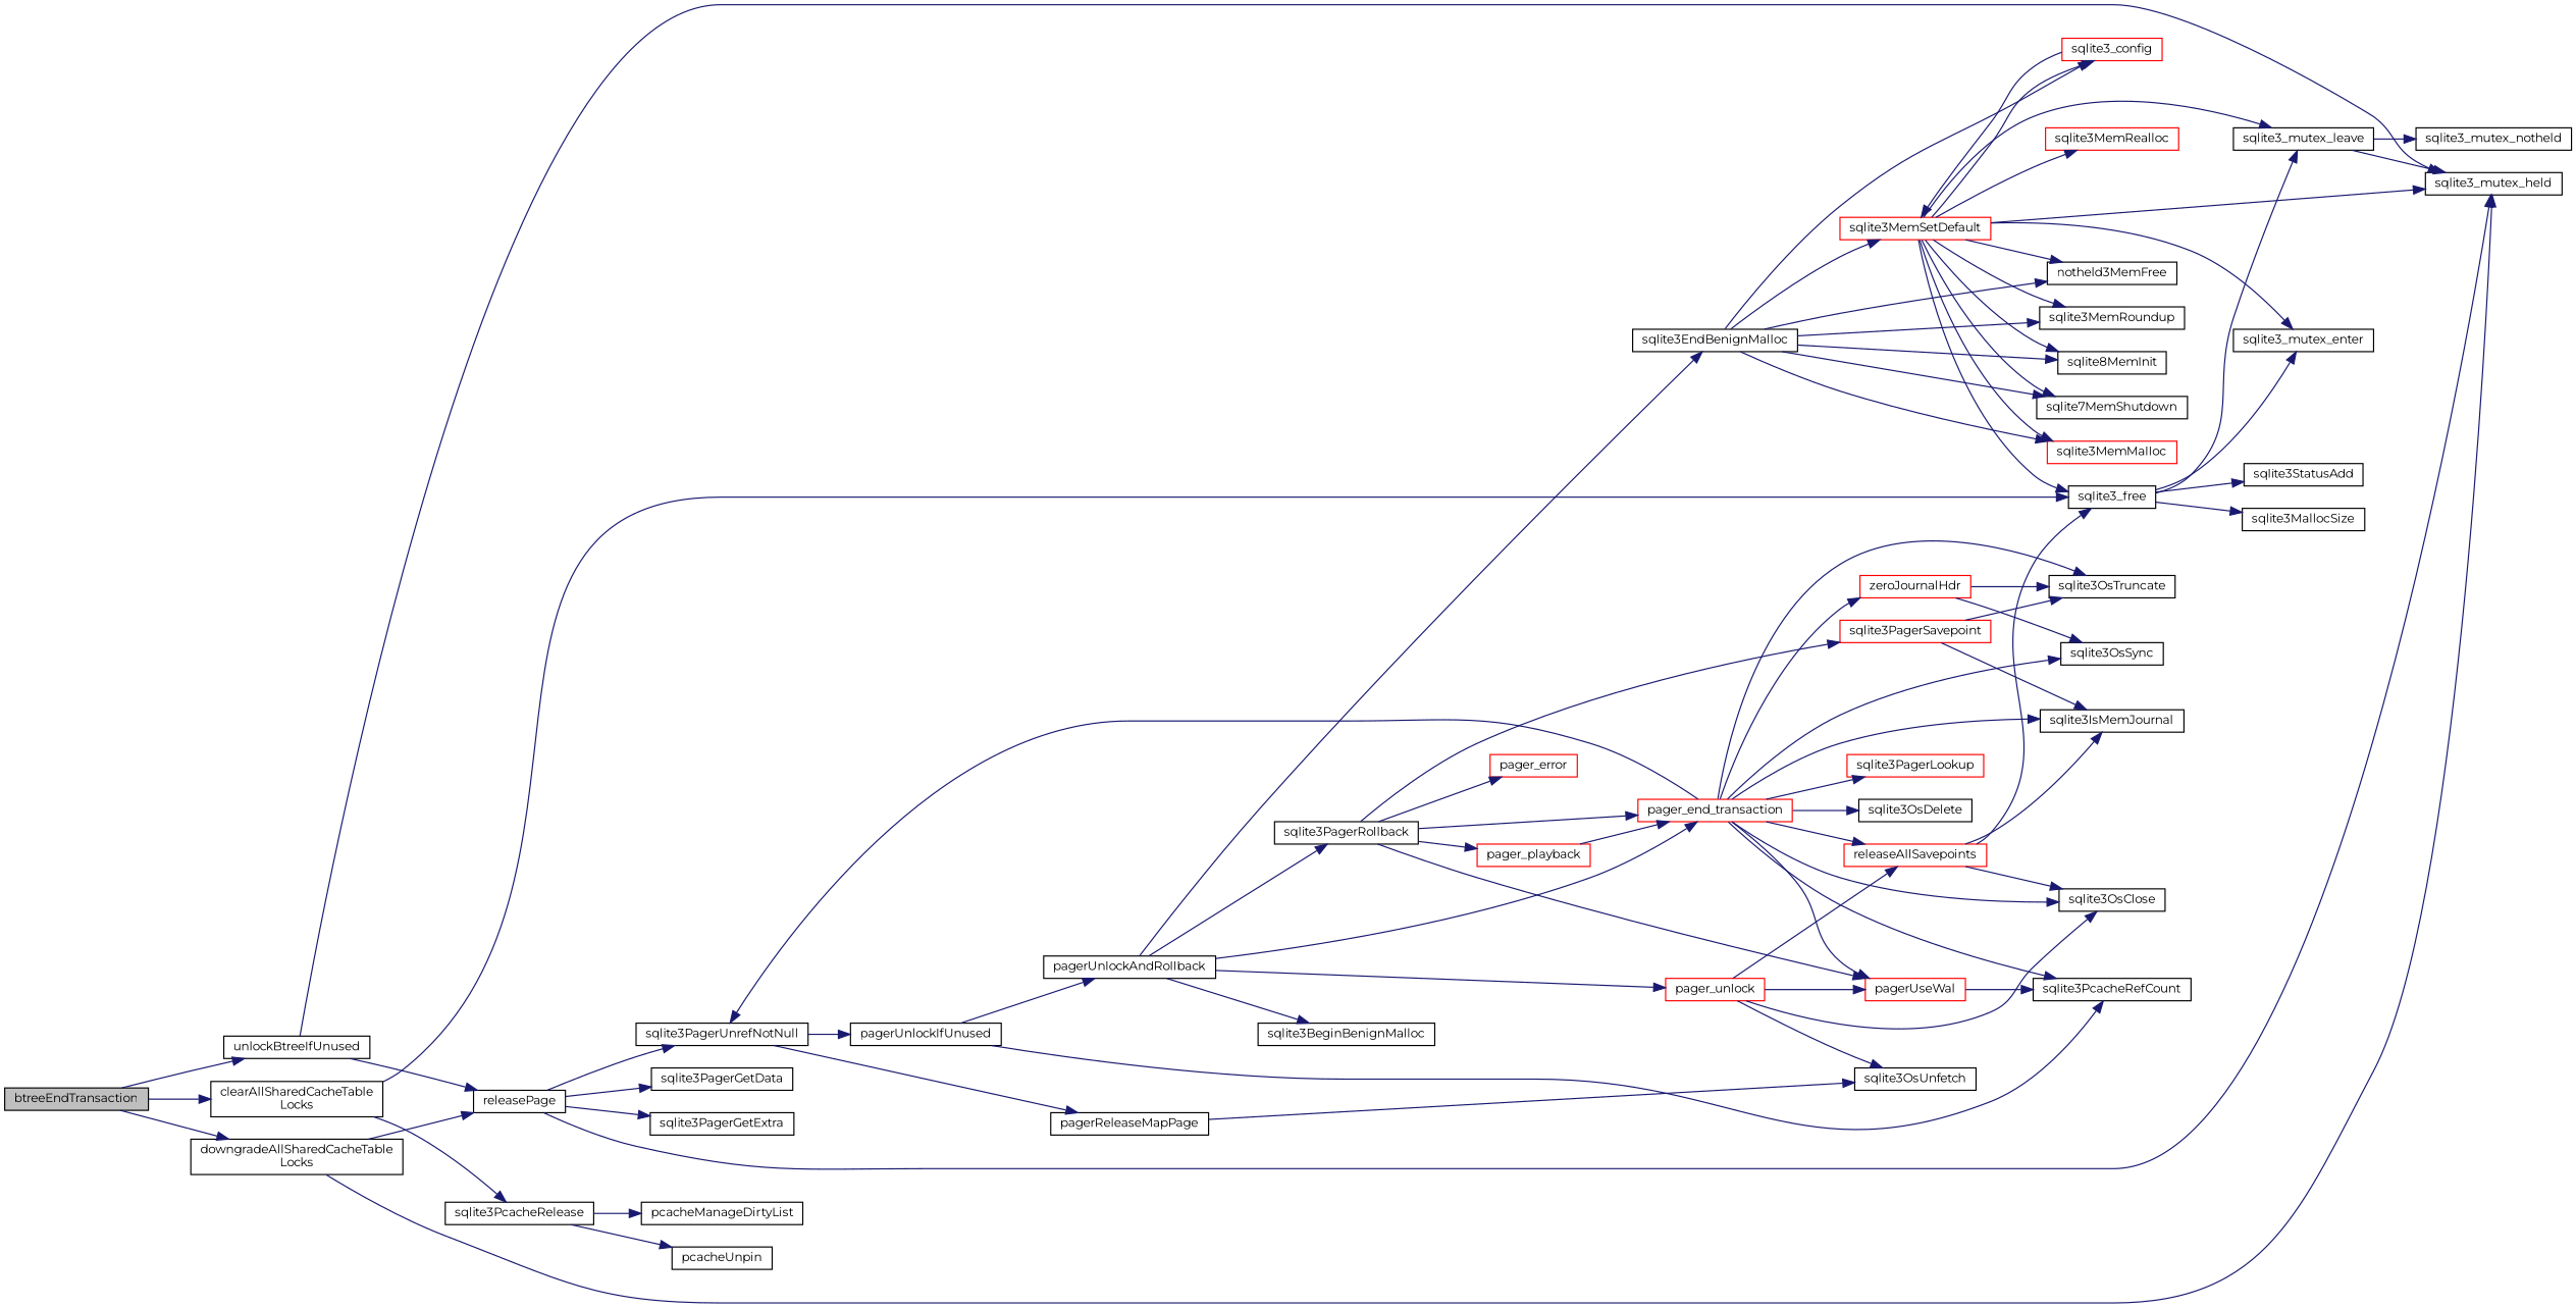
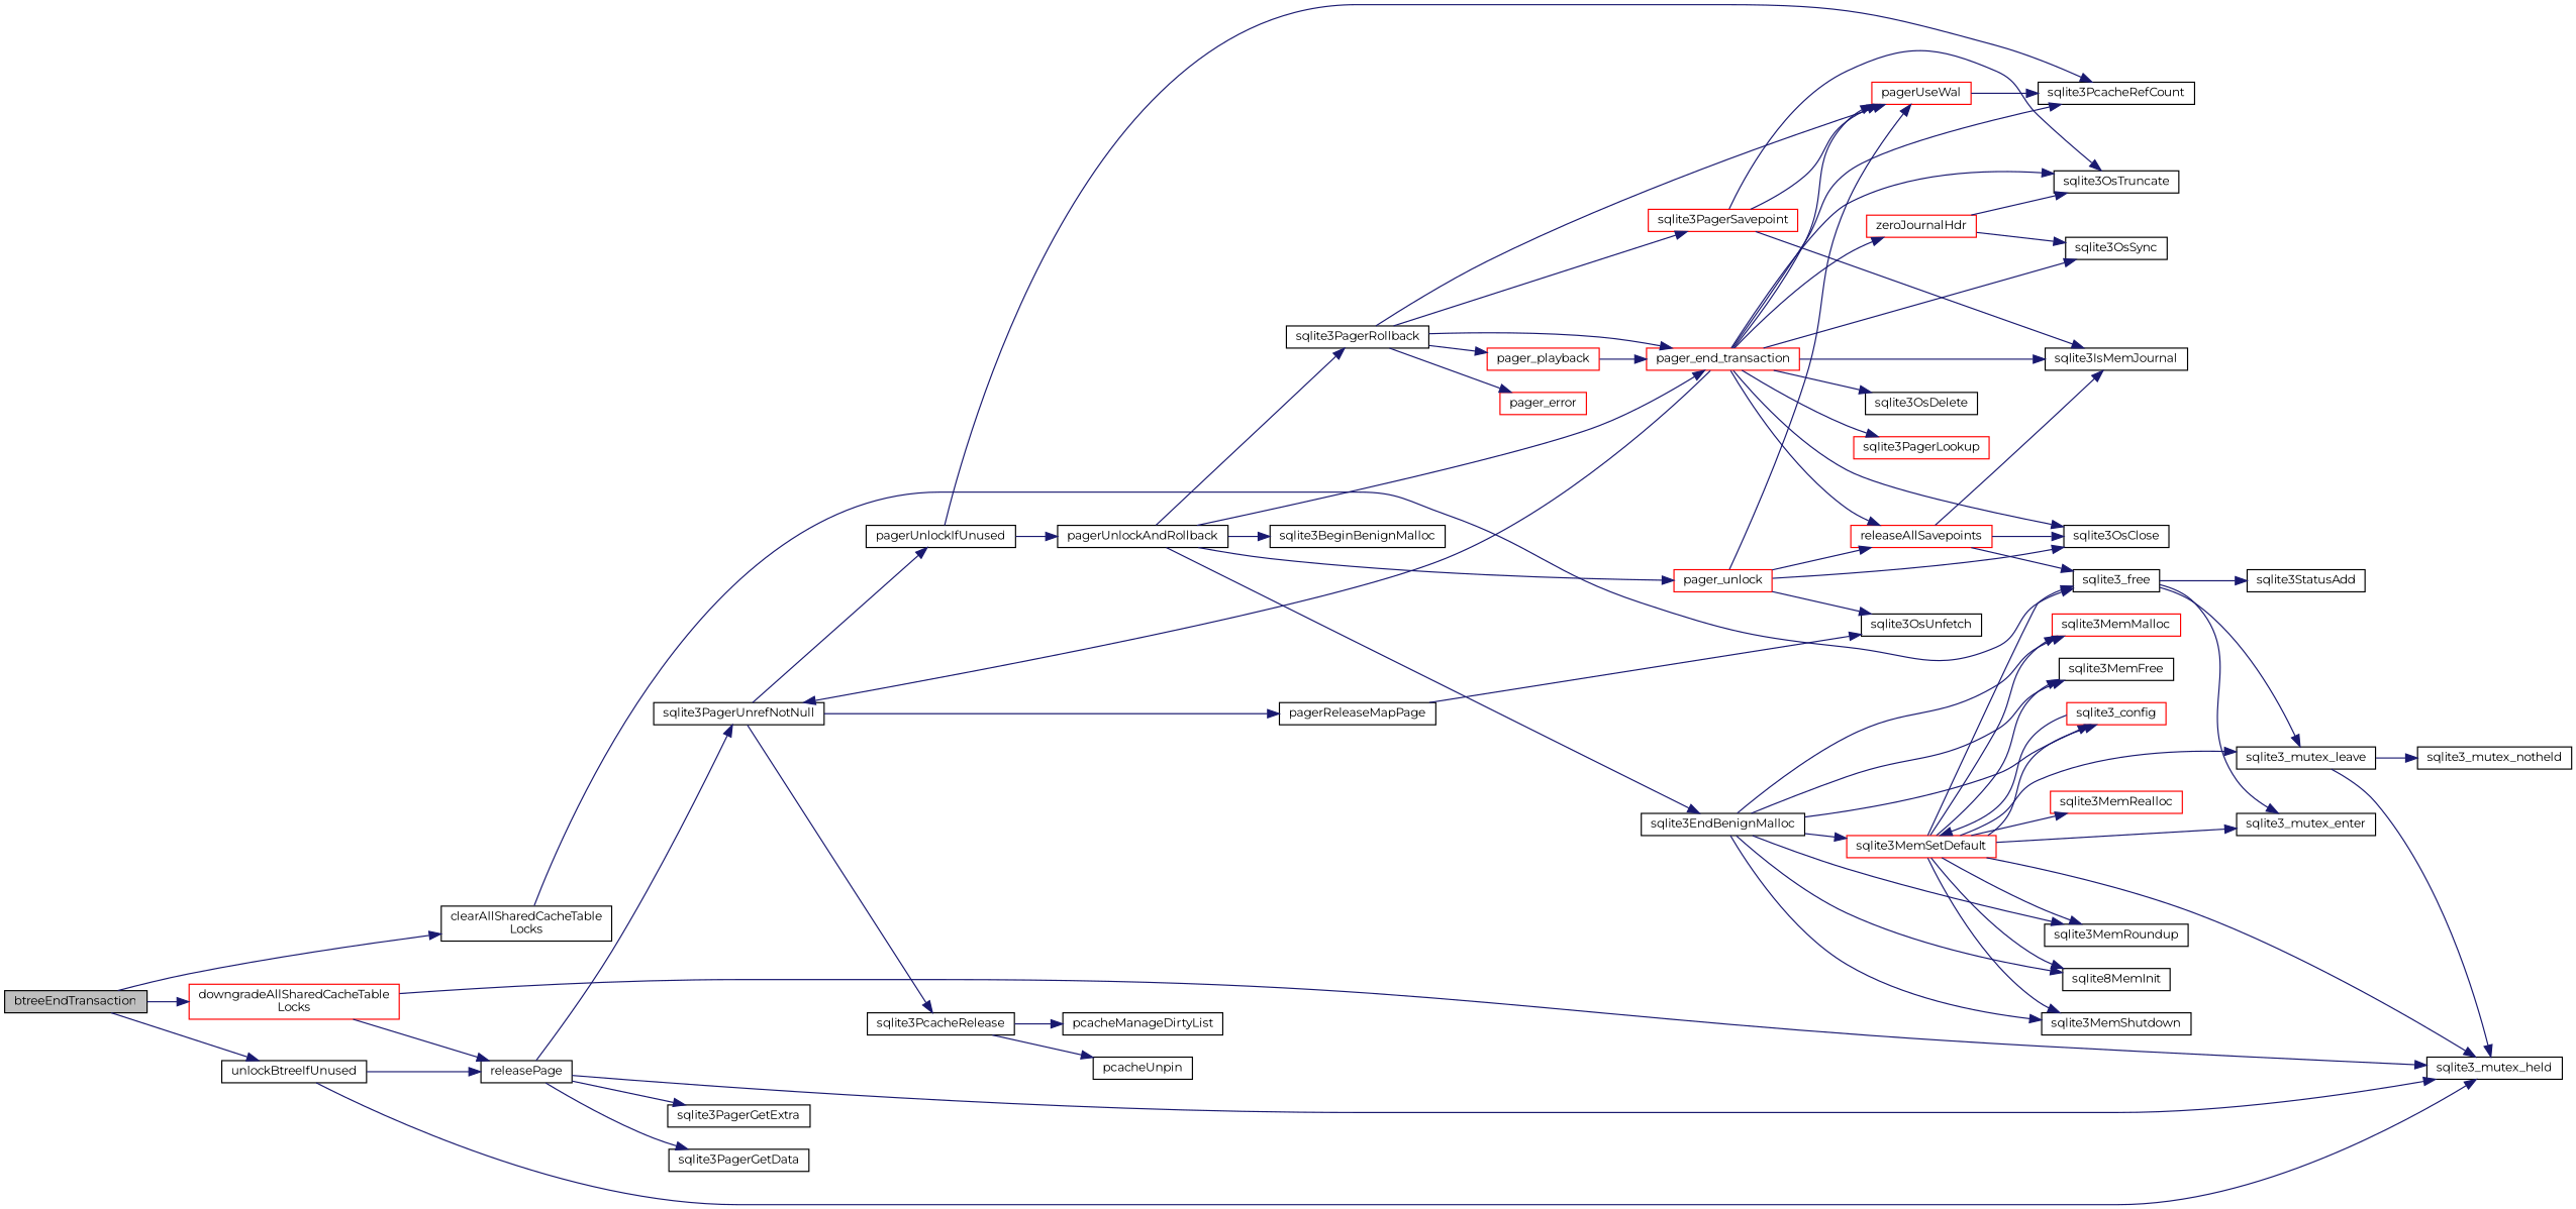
  digraph {
    fontname=Montserrat
    rankdir=LR
    node [color=black fillcolor=white fontname=Montserrat fontsize=10 shape=record style=filled]
    edge [color=midnightblue fontname=Montserrat fontsize=10 labelfontname=FreeSans labelfontsize=10 style=solid]
    n1 [fillcolor=grey75 fontcolor=black height=0.2 label=btreeEndTransaction width=0.4]
-   n2 [height=0.2 label="downgradeAllSharedCacheTable\lLocks" width=0.4]
+   n2 [color=red height=0.2 label="downgradeAllSharedCacheTable\lLocks" width=0.4]
    n3 [height=0.2 label="clearAllSharedCacheTable\lLocks" width=0.4]
    n4 [height=0.2 label=unlockBtreeIfUnused width=0.4]
    n5 [height=0.2 label=releasePage width=0.4]
    n6 [height=0.2 label=sqlite3_mutex_held width=0.4]
    n7 [height=0.2 label=sqlite3_free width=0.4]
    n8 [height=0.2 label=sqlite3PagerGetExtra width=0.4]
    n9 [height=0.2 label=sqlite3PagerGetData width=0.4]
    n10 [height=0.2 label=sqlite3PagerUnrefNotNull width=0.4]
    n11 [height=0.2 label=pagerReleaseMapPage width=0.4]
    n12 [height=0.2 label=sqlite3PcacheRelease width=0.4]
    n13 [height=0.2 label=pagerUnlockIfUnused width=0.4]
    n14 [height=0.2 label=sqlite3OsUnfetch width=0.4]
    n15 [height=0.2 label=pcacheUnpin width=0.4]
    n16 [height=0.2 label=pcacheManageDirtyList width=0.4]
    n17 [height=0.2 label=sqlite3PcacheRefCount width=0.4]
    n18 [height=0.2 label=pagerUnlockAndRollback width=0.4]
    n19 [height=0.2 label=sqlite3BeginBenignMalloc width=0.4]
    n20 [height=0.2 label=sqlite3PagerRollback width=0.4]
    n21 [color=red height=0.2 label=pager_end_transaction width=0.4]
    n22 [height=0.2 label=sqlite3EndBenignMalloc width=0.4]
    n23 [color=red height=0.2 label=pager_unlock width=0.4]
    n24 [color=red height=0.2 label=pagerUseWal width=0.4]
    n25 [color=red height=0.2 label=sqlite3PagerSavepoint width=0.4]
    n26 [color=red height=0.2 label=pager_playback width=0.4]
    n27 [color=red height=0.2 label=pager_error width=0.4]
    n28 [height=0.2 label=sqlite3IsMemJournal width=0.4]
    n29 [height=0.2 label=sqlite3OsTruncate width=0.4]
    n30 [color=red height=0.2 label=releaseAllSavepoints width=0.4]
    n31 [height=0.2 label=sqlite3OsClose width=0.4]
    n32 [height=0.2 label=sqlite3OsSync width=0.4]
    n33 [color=red height=0.2 label=zeroJournalHdr width=0.4]
    n34 [height=0.2 label=sqlite3OsDelete width=0.4]
    n35 [color=red height=0.2 label=sqlite3PagerLookup width=0.4]
    n36 [color=red height=0.2 label=sqlite3MemMalloc width=0.4]
-   n37 [height=0.2 label=notheld3MemFree width=0.4]
+   n37 [height=0.2 label=sqlite3MemFree width=0.4]
    n38 [height=0.2 label=sqlite3MemRoundup width=0.4]
    n39 [height=0.2 label=sqlite8MemInit width=0.4]
-   n40 [height=0.2 label=sqlite7MemShutdown width=0.4]
+   n40 [height=0.2 label=sqlite3MemShutdown width=0.4]
    n41 [color=red height=0.2 label=sqlite3MemSetDefault width=0.4]
    n42 [color=red height=0.2 label=sqlite3_config width=0.4]
    n43 [height=0.2 label=sqlite3_mutex_enter width=0.4]
    n44 [height=0.2 label=sqlite3StatusAdd width=0.4]
-   n45 [height=0.2 label=sqlite3MallocSize width=0.4]
    n46 [height=0.2 label=sqlite3_mutex_leave width=0.4]
    n47 [height=0.2 label=sqlite3_mutex_notheld width=0.4]
    n48 [color=red height=0.2 label=sqlite3MemRealloc width=0.4]
    n1 -> n2
    n1 -> n3
    n1 -> n4
    n2 -> n5
    n2 -> n6
    n3 -> n7
    n4 -> n5
    n4 -> n6
    n5 -> n6
    n5 -> n8
    n5 -> n9
    n5 -> n10
    n7 -> n43
    n7 -> n44
-   n7 -> n45
    n7 -> n46
    n10 -> n11
-   n3 -> n12
+   n10 -> n12
    n10 -> n13
    n11 -> n14
    n12 -> n15
    n12 -> n16
    n13 -> n17
    n13 -> n18
    n18 -> n19
    n18 -> n20
    n18 -> n21
    n18 -> n22
    n18 -> n23
    n20 -> n21
    n20 -> n24
    n20 -> n25
    n20 -> n26
    n20 -> n27
    n21 -> n10
    n21 -> n17
    n21 -> n24
    n21 -> n28
    n21 -> n29
    n21 -> n30
    n21 -> n31
    n21 -> n32
    n21 -> n33
    n21 -> n34
    n21 -> n35
    n22 -> n36
    n22 -> n37
    n22 -> n38
    n22 -> n39
    n22 -> n40
    n22 -> n41
    n22 -> n42
    n23 -> n14
    n23 -> n24
    n23 -> n30
    n23 -> n31
    n24 -> n17
+   n25 -> n24
    n25 -> n28
    n25 -> n29
    n26 -> n21
    n30 -> n7
    n30 -> n28
    n30 -> n31
    n33 -> n29
    n33 -> n32
    n41 -> n6
    n41 -> n7
    n41 -> n36
    n41 -> n37
    n41 -> n38
    n41 -> n39
    n41 -> n40
    n41 -> n42
    n41 -> n43
    n41 -> n46
    n41 -> n48
    n42 -> n41
    n46 -> n6
    n46 -> n47
  }
